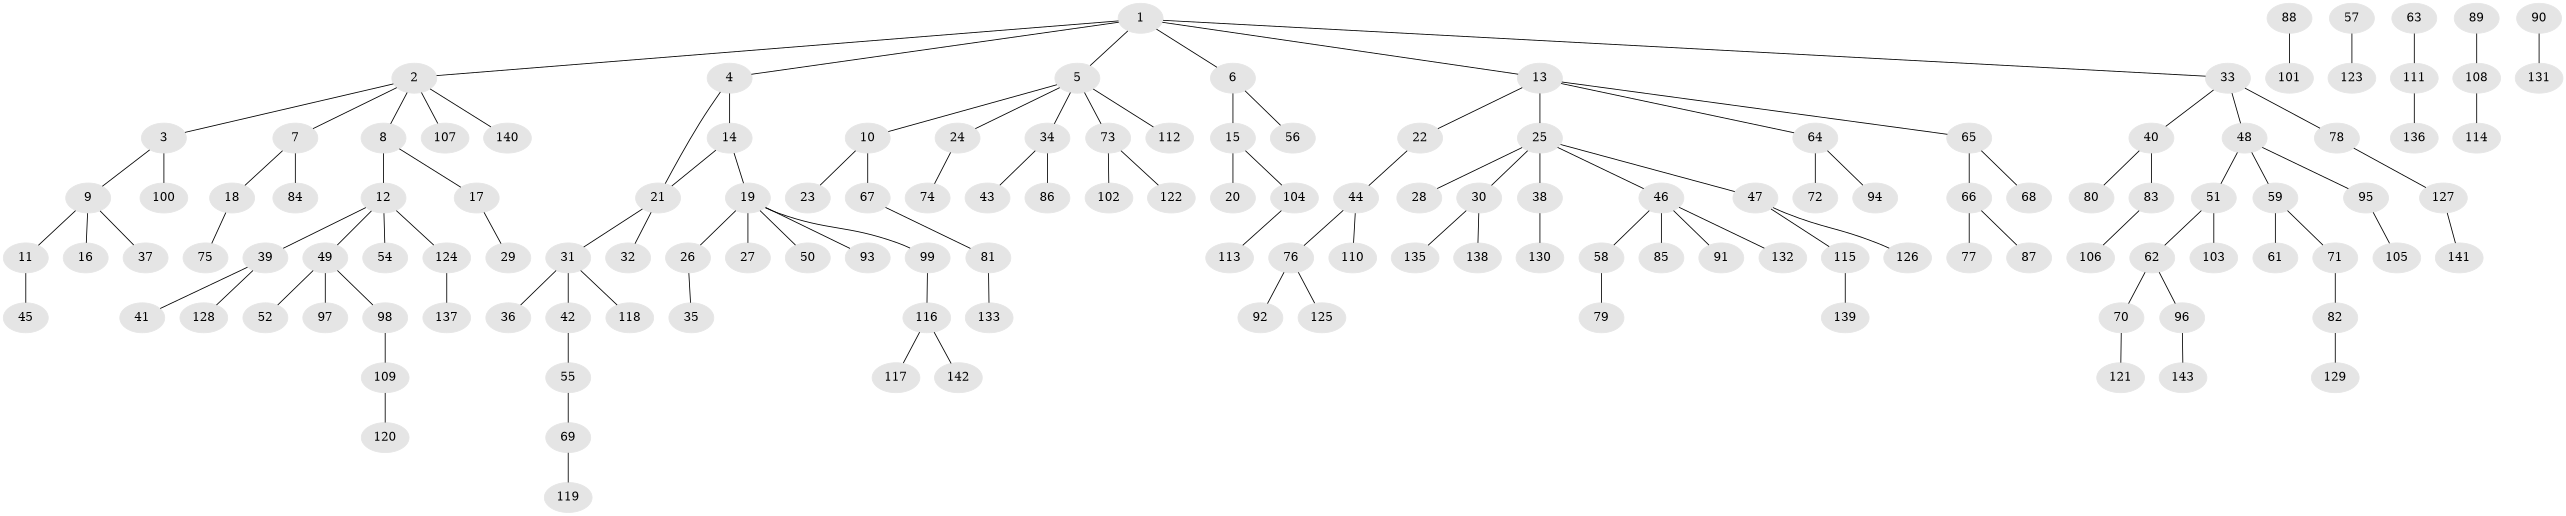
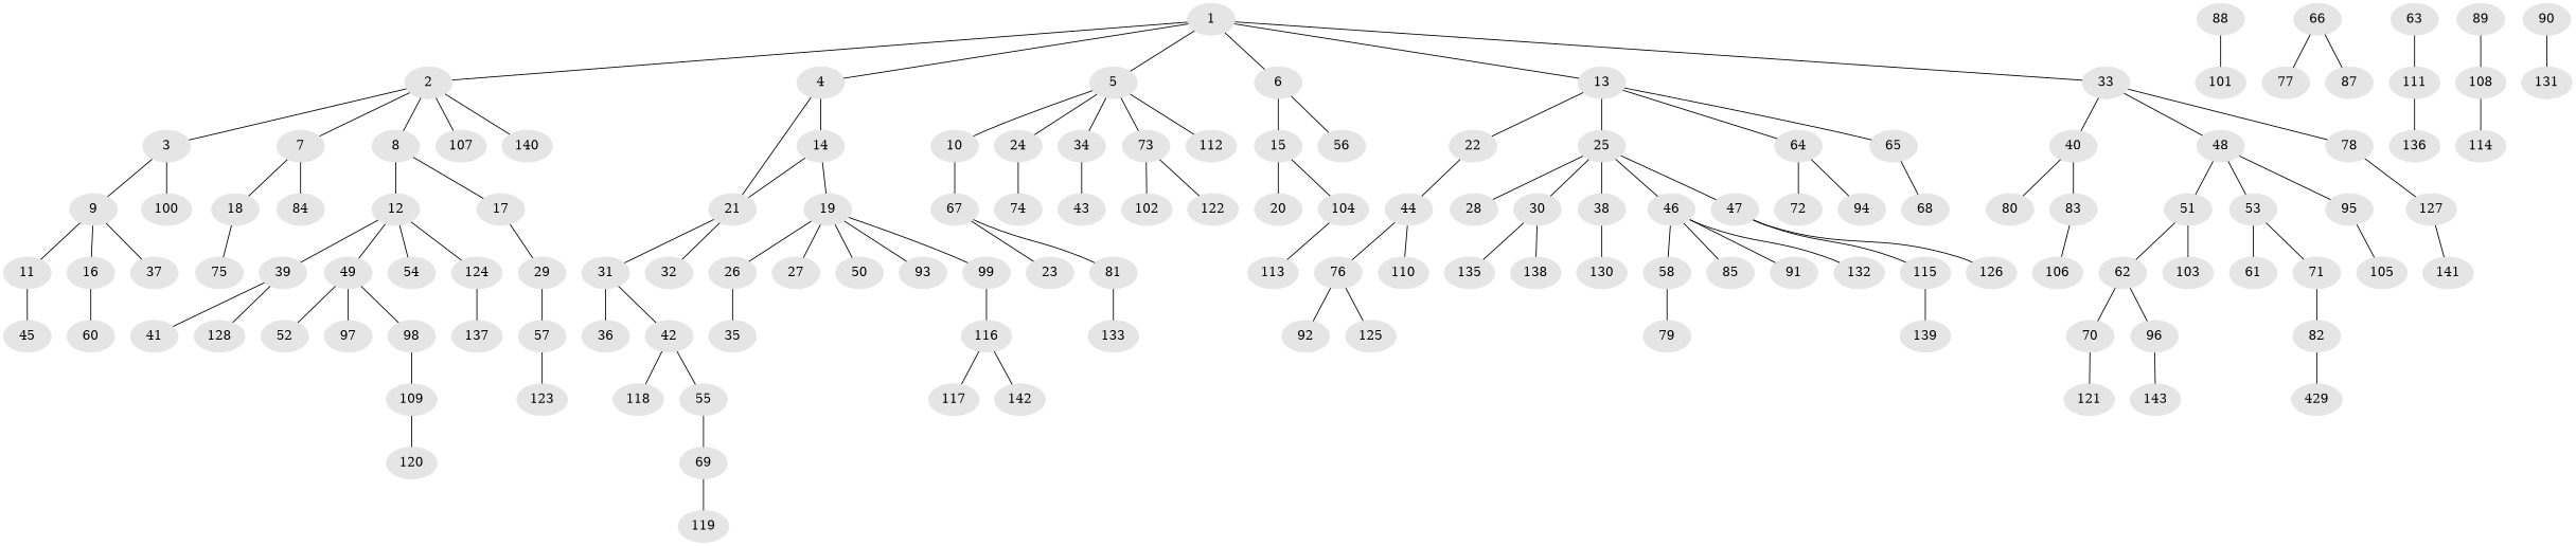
  graph {
    node [color=gray90 style=filled]
    1
    2
    4
    5
    6
    13
    33
    3
    7
    8
    107
    140
    14
    21
    10
    24
    34
    73
    112
    15
    56
    22
    25
    64
    65
    40
    48
    78
    9
    100
    18
    84
    12
    17
    11
    16
    37
    19
    88
    101
    23
    67
    74
    43
-   86
    102
    122
    20
    104
    75
    39
    49
    54
    124
    29
    45
+   60
    81
    41
    128
    52
    97
    98
    137
    44
    28
    30
    38
    46
    47
    72
    94
    66
    68
    26
    27
    50
    93
    99
    31
    32
    113
    57
    35
    116
    36
    42
    118
    76
    110
    135
    138
    130
    58
    85
    91
    132
    115
    126
    123
    55
    80
    83
    51
-   59
+   59 [label=53]
    95
    127
    106
    69
    92
    125
    79
    139
    62
    103
    61
    71
    105
    109
    70
    96
    63
    111
    89
    108
    119
    82
    121
    143
    136
    77
    87
    133
-   129
+   129 [label=429]
    90
    131
    141
    114
    120
    117
    142
    1 -- 2
    1 -- 4
    1 -- 5
    1 -- 6
    1 -- 13
    1 -- 33
    2 -- 3
    2 -- 7
    2 -- 8
    2 -- 107
    2 -- 140
    4 -- 14
    4 -- 21
    5 -- 10
    5 -- 24
    5 -- 34
    5 -- 73
    5 -- 112
    6 -- 15
    6 -- 56
    13 -- 22
    13 -- 25
    13 -- 64
    13 -- 65
    33 -- 40
    33 -- 48
    33 -- 78
    3 -- 9
    3 -- 100
    7 -- 18
    7 -- 84
    8 -- 12
    8 -- 17
    14 -- 21
    14 -- 19
    21 -- 31
    21 -- 32
-   10 -- 23
+   67 -- 23
    10 -- 67
    24 -- 74
    34 -- 43
-   34 -- 86
    73 -- 102
    73 -- 122
    15 -- 20
    15 -- 104
    22 -- 44
    25 -- 28
    25 -- 30
    25 -- 38
    25 -- 46
    25 -- 47
    64 -- 72
    64 -- 94
-   65 -- 66
    65 -- 68
    40 -- 80
    40 -- 83
    48 -- 51
    48 -- 59
    48 -- 95
    78 -- 127
    9 -- 11
    9 -- 16
    9 -- 37
    18 -- 75
    12 -- 39
    12 -- 49
    12 -- 54
    12 -- 124
    17 -- 29
    11 -- 45
+   16 -- 60
    19 -- 26
    19 -- 27
    19 -- 50
    19 -- 93
    19 -- 99
    88 -- 101
    67 -- 81
    104 -- 113
    39 -- 41
    39 -- 128
    49 -- 52
    49 -- 97
    49 -- 98
    124 -- 137
+   29 -- 57
    81 -- 133
    98 -- 109
    44 -- 76
    44 -- 110
    30 -- 135
    30 -- 138
    38 -- 130
    46 -- 58
    46 -- 85
    46 -- 91
    46 -- 132
    47 -- 115
    47 -- 126
    66 -- 77
    66 -- 87
    26 -- 35
    99 -- 116
    31 -- 36
    31 -- 42
-   31 -- 118
+   42 -- 118
    57 -- 123
    116 -- 117
    116 -- 142
    42 -- 55
    76 -- 92
    76 -- 125
    58 -- 79
    115 -- 139
    55 -- 69
    83 -- 106
    51 -- 62
    51 -- 103
    59 -- 61
    59 -- 71
    95 -- 105
    127 -- 141
    69 -- 119
    62 -- 70
    62 -- 96
    71 -- 82
    109 -- 120
    70 -- 121
    96 -- 143
    63 -- 111
    111 -- 136
    89 -- 108
    108 -- 114
    82 -- 129
    90 -- 131
  }
